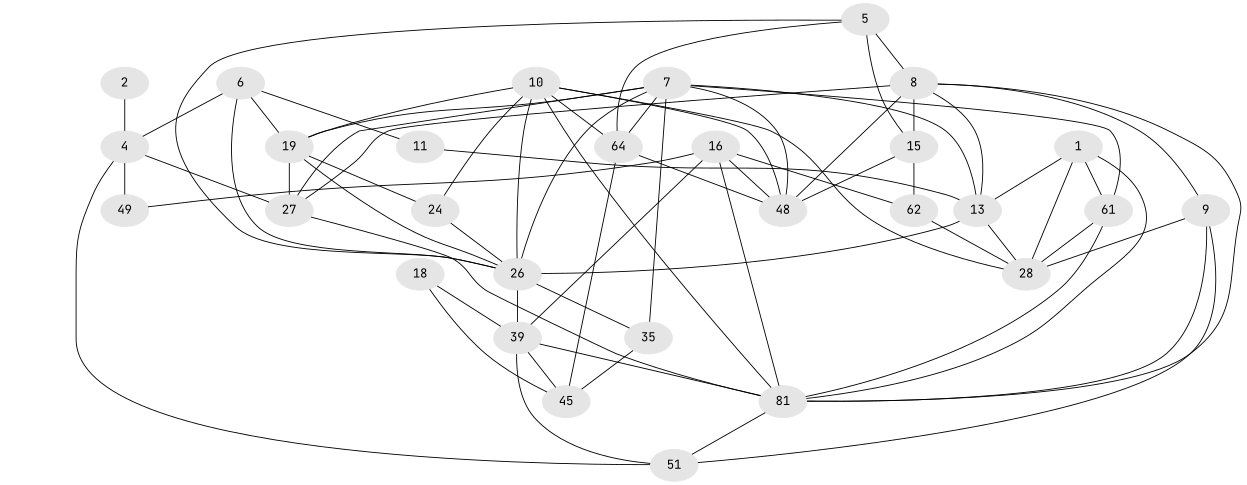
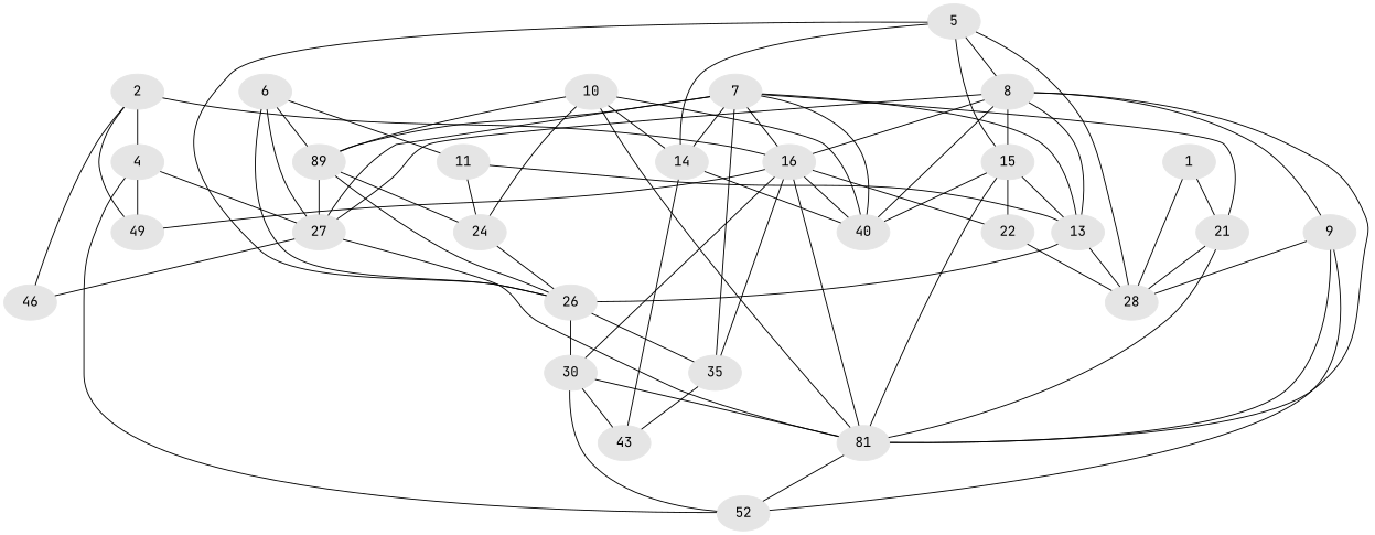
  graph {
    fontname="JetBrains Mono"
    node [color=gray90 fontname="JetBrains Mono" style=filled]
    edge [fontname="JetBrains Mono"]
    13 [super="+45"]
    28 [super="+38"]
    26 [super="+37"]
    1
-   21 [super="+36" label=61]
+   21 [super="+36"]
    n6 [label=81 super="+44"]
    2 [super="+51"]
    4 [super="+23"]
    16 [super="+17"]
    n10 [label=49 super="+40"]
+   46
    27 [super="+31"]
-   52 [label=51]
+   52
    35
-   48 [super="+50"]
-   22 [label=62]
-   30 [super="+34" label=39]
+   48 [super="+50" label=40]
+   22
+   30 [super="+34"]
    7 [super="+32"]
-   14 [super="+33" label=64]
-   19 [super="+47"]
-   43 [label=45]
+   14 [super="+33"]
+   19 [super="+47" label=89]
+   43
    8 [super="+25"]
    15 [super="+42"]
    9 [super="+49"]
    5
    6 [super="+12"]
    11
    24 [super="+29"]
    10 [super="+20"]
-   18
    13 -- 28
    13 -- 26
    26 -- 35
    26 -- 30
-   1 -- 13
+   15 -- 13
    1 -- 28
    1 -- 21
    21 -- 28
    21 -- n6
    n6 -- 52
    2 -- 4
+   2 -- 16 [weight=3]
+   2 -- n10
+   2 -- 46
    4 -- n10 [weight=2]
    4 -- 27
    4 -- 52
    16 -- n6
    16 -- n10
+   16 -- 35
    16 -- 48
    16 -- 22
    16 -- 30
    27 -- n6
+   27 -- 46
    35 -- 43
    22 -- 28
    30 -- n6
    30 -- 52
    30 -- 43
    7 -- 13
    7 -- 21
-   7 -- 26
+   7 -- 16
    7 -- 27
    7 -- 35
    7 -- 48
    7 -- 14
    7 -- 19
    14 -- 48
    14 -- 43
    19 -- 26 [weight=2]
    19 -- 27
    19 -- 24
    8 -- 13
    8 -- n6
+   8 -- 16
    8 -- 27
    8 -- 48
    8 -- 15
    8 -- 9
-   1 -- n6
+   15 -- n6
    15 -- 48
    15 -- 22
    9 -- 28
    9 -- n6
    9 -- 52
    5 -- 26
    5 -- 14
    5 -- 8
    5 -- 15
    6 -- 26
-   6 -- 4
+   6 -- 27
    6 -- 19
    6 -- 11
    11 -- 13
+   11 -- 24
    24 -- 26
-   10 -- 28
-   10 -- 26
+   5 -- 28
    10 -- n6
    10 -- 48
    10 -- 14
    10 -- 19
    10 -- 24
-   18 -- 30
-   18 -- 43
  }
